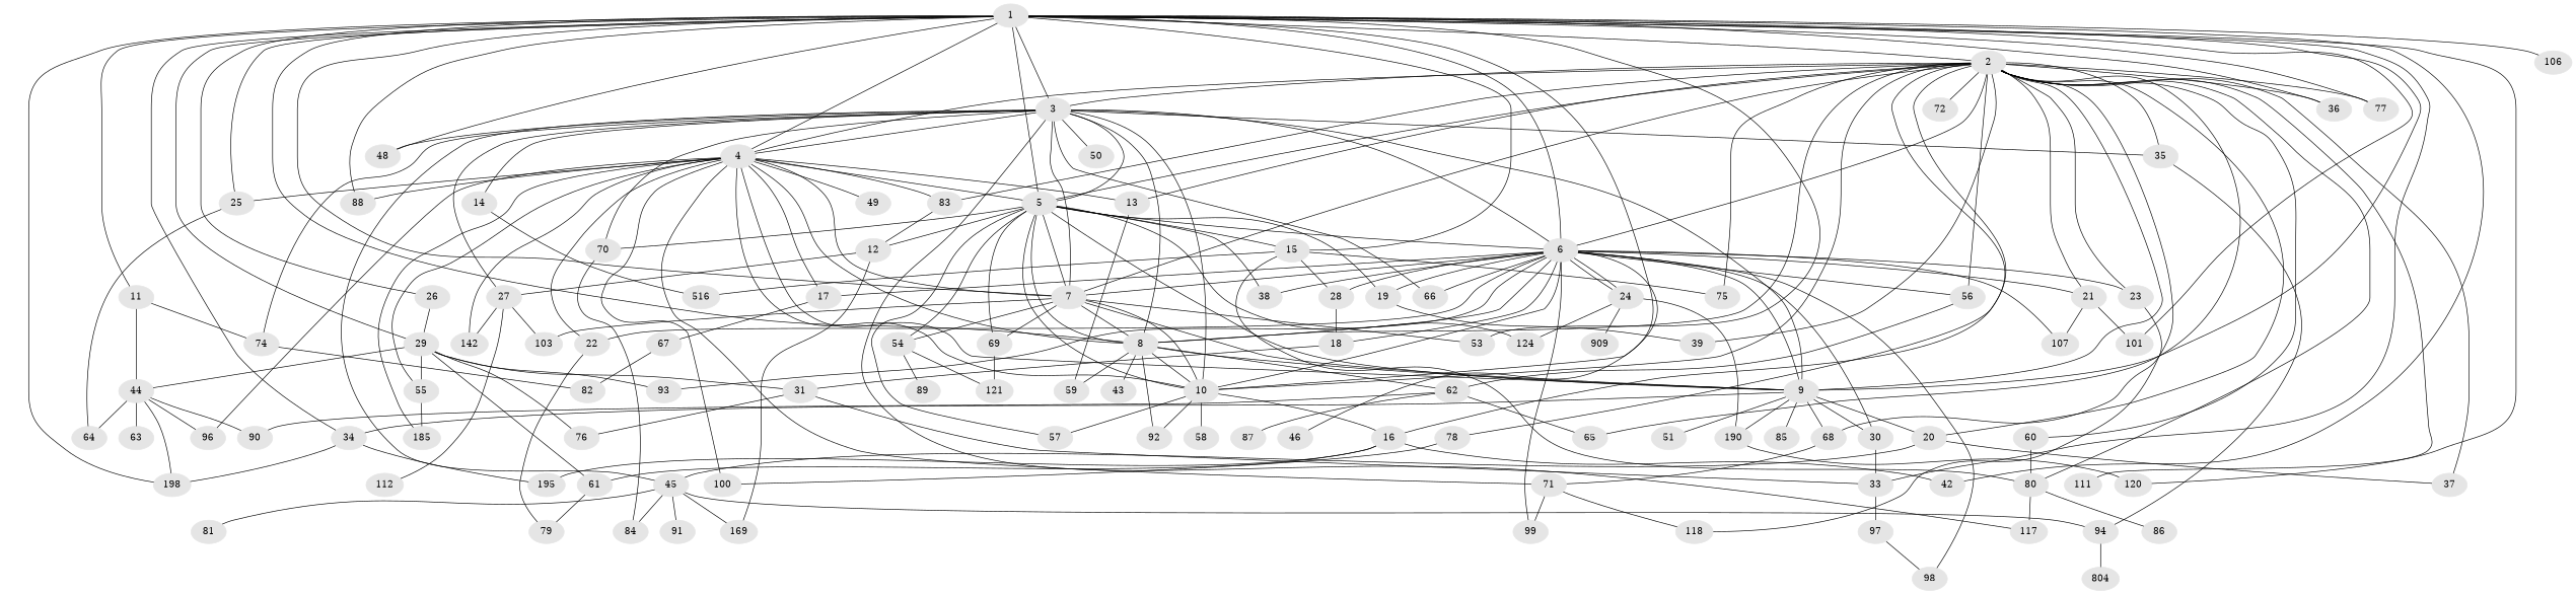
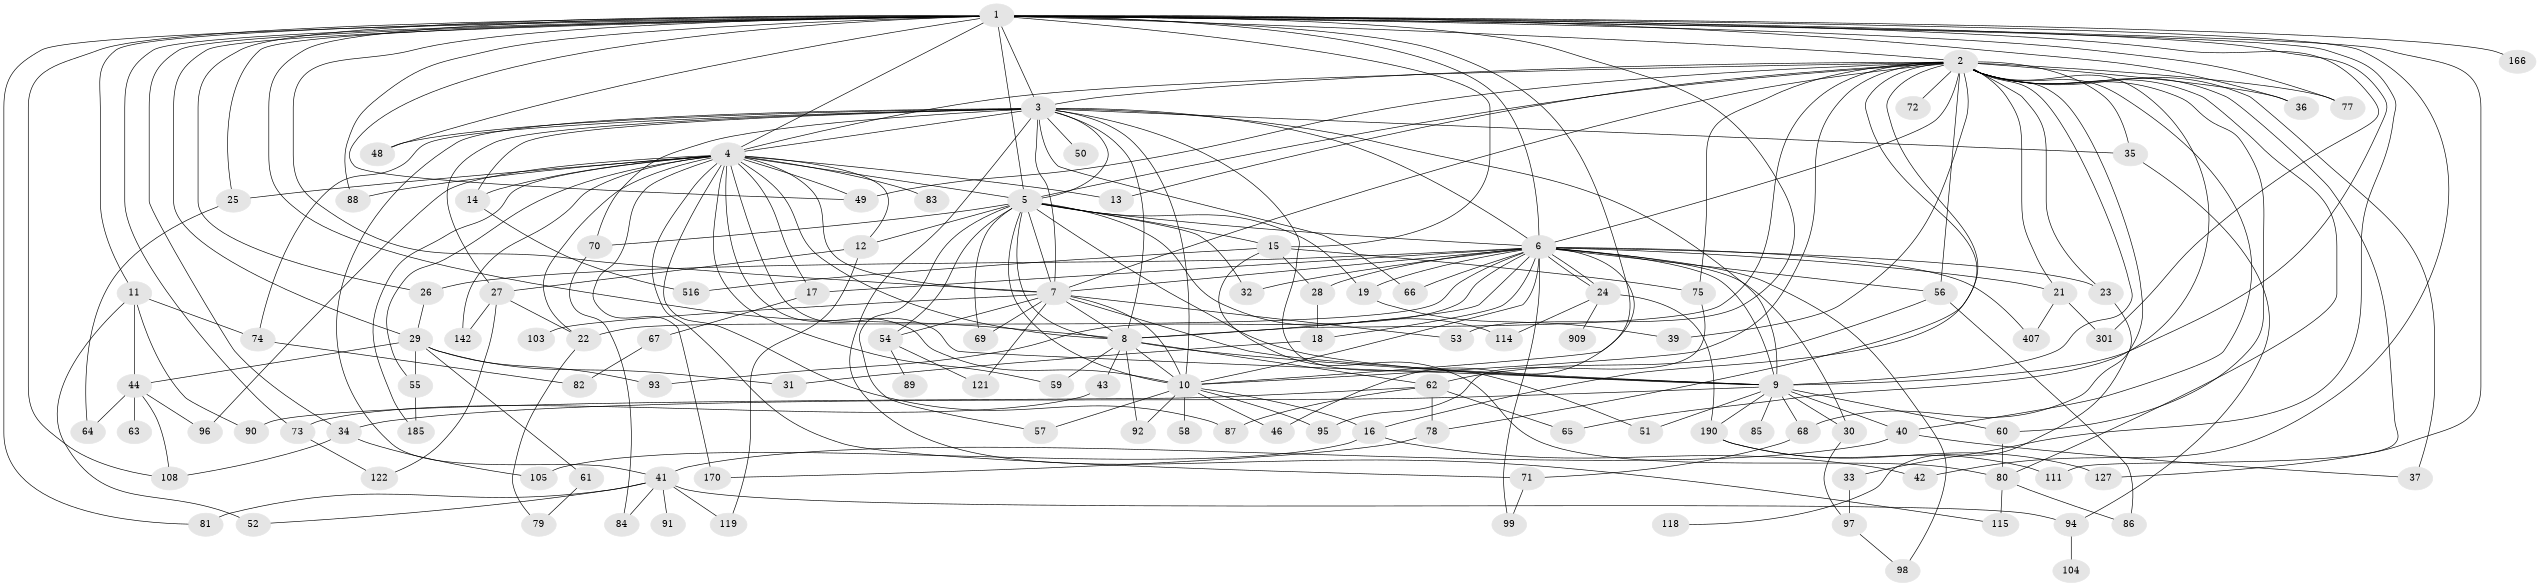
  graph {
    node [color=gray90 style=filled]
    1
    2
    3
    4
    5
    6
    7
    8
    9
    10
    11
    15
    25
    26
    29
    33
    34
    36
    42
    48
    49
    53
+   73
    77
    81
    88
-   101
-   106
-   108 [label=198]
-   120
+   101 [label=301]
+   106 [label=166]
+   108
+   120 [label=127]
    13
    16
-   20
+   20 [label=40]
    21
    23
    35
    37
    39
    56
    60
    65
    68
    72
    75
    78
    83
    111
    80
    14
    27
-   45
+   45 [label=41]
    50
    51
    66
    70
    74
-   117
+   117 [label=115]
    12
    17
    22
    55
    59
    71
    87
    96
-   100
+   100 [label=170]
    n67 [label=142]
    n68 [label=185]
    19
-   38
+   38 [label=32]
    54
    57
    69
-   114 [label=124]
+   114
    18
    24
    28
    30
    46
    93
    98
    99
-   107
+   107 [label=407]
    103
    43
    62
    92
    85
    n89 [label=190]
    58
+   95
    44
+   52
    90
    n95 [label=516]
    64
    61
    31
-   76
    97
-   105 [label=195]
+   105
    67
    82
-   112
+   112 [label=122]
    118
    94
    86
    91
-   119 [label=169]
+   119
    84
    79
    89
    121
    n114 [label=909]
    63
-   104 [label=804]
+   104
    1 -- 2
    1 -- 3
    1 -- 4
    1 -- 5
    1 -- 6
    1 -- 7
    1 -- 8
    1 -- 9
    1 -- 10
    1 -- 11
    1 -- 15
    1 -- 25
    1 -- 26
    1 -- 29
    1 -- 33
    1 -- 34
    1 -- 36
    1 -- 42
    1 -- 48
+   1 -- 49
    1 -- 53
+   1 -- 73
    1 -- 77
+   1 -- 81
    1 -- 88
    1 -- 101
    1 -- 106
    1 -- 108
    1 -- 120
    2 -- 3
    2 -- 4
    2 -- 5
    2 -- 6
    2 -- 7
    2 -- 8
    2 -- 9
    2 -- 10
    2 -- 36
    2 -- 77
    2 -- 13
    2 -- 16
    2 -- 20
    2 -- 21
    2 -- 23
    2 -- 35
    2 -- 37
    2 -- 39
    2 -- 56
    2 -- 60
    2 -- 65
    2 -- 68
    2 -- 72
    2 -- 75
    2 -- 78
-   2 -- 83
+   2 -- 49
    2 -- 111
    2 -- 80
    3 -- 4
    3 -- 5
    3 -- 6
    3 -- 7
    3 -- 8
    3 -- 9
    3 -- 10
    3 -- 48
    3 -- 35
    3 -- 14
    3 -- 27
    3 -- 45
    3 -- 50
+   3 -- 51
    3 -- 66
    3 -- 70
    3 -- 74
    3 -- 117
    4 -- 5
    4 -- 7
    4 -- 8
    4 -- 9
    4 -- 10
    4 -- 25
    4 -- 49
    4 -- 88
    4 -- 13
    4 -- 83
-   83 -- 12
+   4 -- 14
+   4 -- 12
    4 -- 17
    4 -- 22
    4 -- 55
-   13 -- 59
+   4 -- 59
    4 -- 71
+   4 -- 87
    4 -- 96
    4 -- 100
    4 -- n67
    4 -- n68
    5 -- 6
    5 -- 7
    5 -- 8
    5 -- 9
    5 -- 10
    5 -- 15
    5 -- 70
    5 -- 12
    5 -- 19
    5 -- 38
    5 -- 54
    5 -- 57
    5 -- 69
    5 -- 114
    6 -- 7
    6 -- 8
    6 -- 9
    6 -- 10
+   6 -- 26
    6 -- 21
    6 -- 23
    6 -- 56
    6 -- 66
    6 -- 17
    6 -- 22
    6 -- 19
    6 -- 38
    6 -- 18
    6 -- 24
    6 -- 24
    6 -- 28
    6 -- 30
    6 -- 46
    6 -- 93
    6 -- 98
    6 -- 99
    6 -- 107
    7 -- 8
    7 -- 9
    7 -- 10
    7 -- 53
    7 -- 54
    7 -- 69
    7 -- 103
    8 -- 9
    8 -- 10
    8 -- 59
    8 -- 43
    8 -- 62
    8 -- 92
    9 -- 34
    9 -- 20
+   9 -- 60
    9 -- 68
    9 -- 51
    9 -- 30
    9 -- 85
    9 -- n89
    10 -- 16
    10 -- 57
+   10 -- 46
    10 -- 92
    10 -- 58
+   10 -- 95
    11 -- 74
    11 -- 44
-   44 -- 90
+   11 -- 52
+   11 -- 90
    15 -- 75
    15 -- 80
    15 -- 28
    15 -- n95
    25 -- 64
    26 -- 29
    29 -- 55
    29 -- 93
    29 -- 44
    29 -- 61
    29 -- 31
-   29 -- 76
    33 -- 97
    34 -- 108
    34 -- 105
+   73 -- 112
    16 -- 42
-   16 -- 61
    16 -- 105
    20 -- 37
    20 -- 45
    21 -- 101
    21 -- 107
    23 -- 118
    35 -- 94
    56 -- 62
+   56 -- 86
    60 -- 80
    68 -- 71
+   75 -- 95
    78 -- 100
    80 -- 117
    80 -- 86
    14 -- n95
    27 -- n67
-   27 -- 103
+   27 -- 22
    27 -- 112
    45 -- 81
+   45 -- 52
    45 -- 94
    45 -- 91
    45 -- 119
    45 -- 84
    70 -- 84
    74 -- 82
    12 -- 27
    12 -- 119
    17 -- 67
    22 -- 79
    55 -- n68
    71 -- 99
-   71 -- 118
    19 -- 39
    54 -- 89
    54 -- 121
-   69 -- 121
+   7 -- 121
    18 -- 31
    24 -- 114
    24 -- n89
    24 -- n114
    28 -- 18
-   30 -- 33
+   30 -- 97
+   43 -- 73
    62 -- 65
+   62 -- 78
    62 -- 87
    62 -- 90
    n89 -- 120
+   n89 -- 111
    44 -- 108
    44 -- 96
    44 -- 64
    44 -- 63
    61 -- 79
-   31 -- 33
-   31 -- 76
    97 -- 98
    67 -- 82
    94 -- 104
  }
